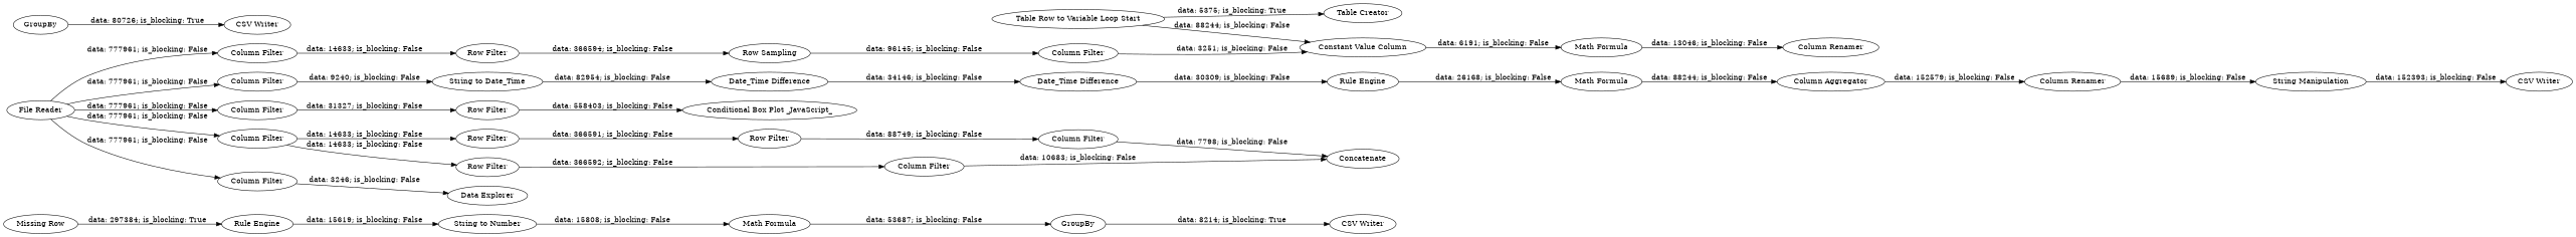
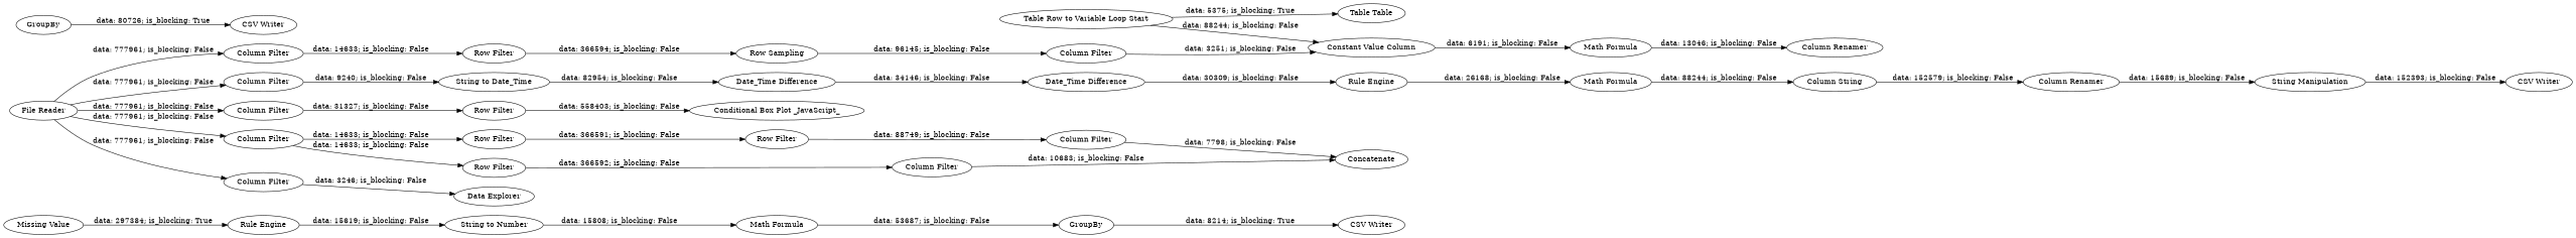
  digraph {
    rankdir=LR
-   n1 [label="Missing Row"]
+   n1 [label="Missing Value"]
    n2 [label="Rule Engine"]
    n3 [label="String to Number"]
    n4 [label="Math Formula"]
    n5 [label="Column Renamer"]
    n6 [label=GroupBy]
    n7 [label="CSV Writer"]
    n8 [label="Column Filter"]
    n9 [label=Concatenate]
-   n10 [label="Table Creator"]
+   n10 [label="Table Table"]
    n11 [label="Table Row to Variable Loop Start"]
    n12 [label="Constant Value Column"]
    n13 [label="Column Filter"]
    n14 [label="Row Filter"]
    n15 [label="Row Sampling"]
    n16 [label="Column Filter"]
    n17 [label="String to Date_Time"]
    n18 [label="Date_Time Difference"]
    n19 [label="Math Formula"]
    n20 [label=GroupBy]
    n21 [label="Column Renamer"]
    n22 [label="String Manipulation"]
    n23 [label="CSV Writer"]
    n24 [label="Column Filter"]
    n25 [label="Rule Engine"]
    n26 [label="Math Formula"]
-   n27 [label="Column Aggregator"]
+   n27 [label="Column String"]
    n28 [label="File Reader"]
    n29 [label="Column Filter"]
    n30 [label="Column Filter"]
    n31 [label="Column Filter"]
    n32 [label="Row Filter"]
    n33 [label="Row Filter"]
    n34 [label="Row Filter"]
    n35 [label="Data Explorer"]
    n36 [label="Conditional Box Plot _JavaScript_"]
    n37 [label="Column Filter"]
    n38 [label="Row Filter"]
    n39 [label="CSV Writer"]
    n40 [label="Date_Time Difference"]
    n1 -> n2 [label="data: 297384; is_blocking: True"]
    n2 -> n3 [label="data: 15619; is_blocking: False"]
    n3 -> n19 [label="data: 15808; is_blocking: False"]
    n4 -> n5 [label="data: 13046; is_blocking: False"]
    n6 -> n7 [label="data: 80726; is_blocking: True"]
    n8 -> n9 [label="data: 7798; is_blocking: False"]
    n11 -> n10 [label="data: 5375; is_blocking: True"]
    n11 -> n12 [label="data: 88244; is_blocking: False"]
    n12 -> n4 [label="data: 6191; is_blocking: False"]
    n13 -> n14 [label="data: 14633; is_blocking: False"]
    n14 -> n15 [label="data: 366594; is_blocking: False"]
    n15 -> n24 [label="data: 96145; is_blocking: False"]
    n16 -> n17 [label="data: 9240; is_blocking: False"]
    n17 -> n18 [label="data: 82954; is_blocking: False"]
    n18 -> n40 [label="data: 34146; is_blocking: False"]
    n19 -> n20 [label="data: 53687; is_blocking: False"]
    n20 -> n39 [label="data: 8214; is_blocking: True"]
    n21 -> n22 [label="data: 15689; is_blocking: False"]
    n22 -> n23 [label="data: 152393; is_blocking: False"]
    n24 -> n12 [label="data: 3251; is_blocking: False"]
    n25 -> n26 [label="data: 26168; is_blocking: False"]
    n26 -> n27 [label="data: 88244; is_blocking: False"]
    n27 -> n21 [label="data: 152579; is_blocking: False"]
    n28 -> n13 [label="data: 777961; is_blocking: False"]
    n28 -> n16 [label="data: 777961; is_blocking: False"]
    n28 -> n29 [label="data: 777961; is_blocking: False"]
    n28 -> n30 [label="data: 777961; is_blocking: False"]
    n28 -> n31 [label="data: 777961; is_blocking: False"]
    n29 -> n32 [label="data: 31327; is_blocking: False"]
    n30 -> n33 [label="data: 14633; is_blocking: False"]
    n30 -> n34 [label="data: 14633; is_blocking: False"]
    n31 -> n35 [label="data: 3246; is_blocking: False"]
    n32 -> n36 [label="data: 558403; is_blocking: False"]
    n33 -> n38 [label="data: 366591; is_blocking: False"]
    n34 -> n37 [label="data: 366592; is_blocking: False"]
    n37 -> n9 [label="data: 10683; is_blocking: False"]
    n38 -> n8 [label="data: 88749; is_blocking: False"]
    n40 -> n25 [label="data: 30309; is_blocking: False"]
  }
